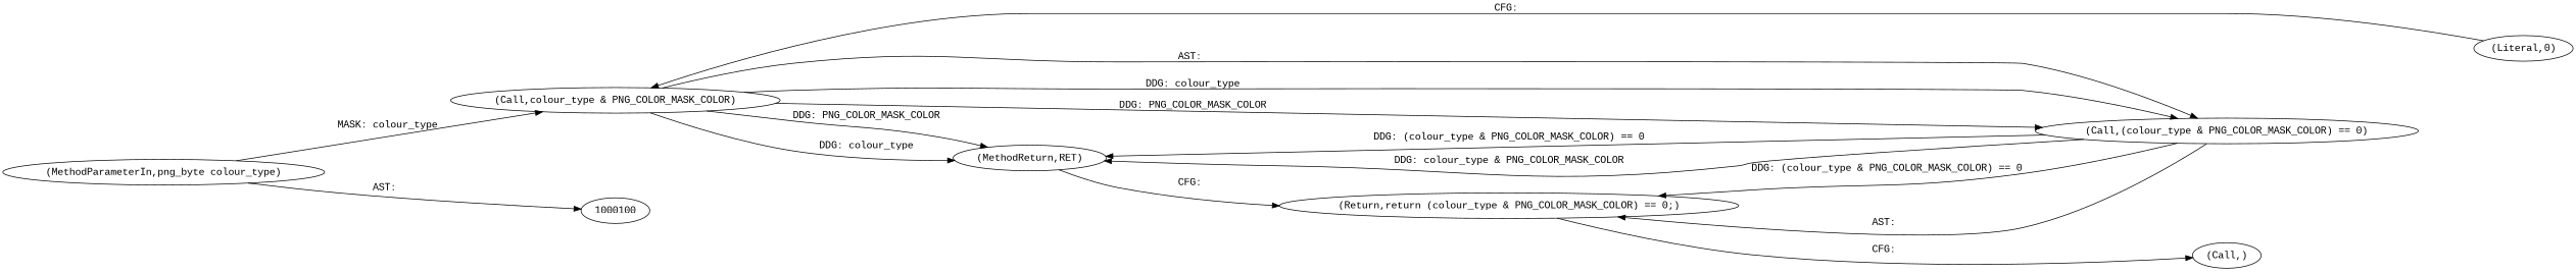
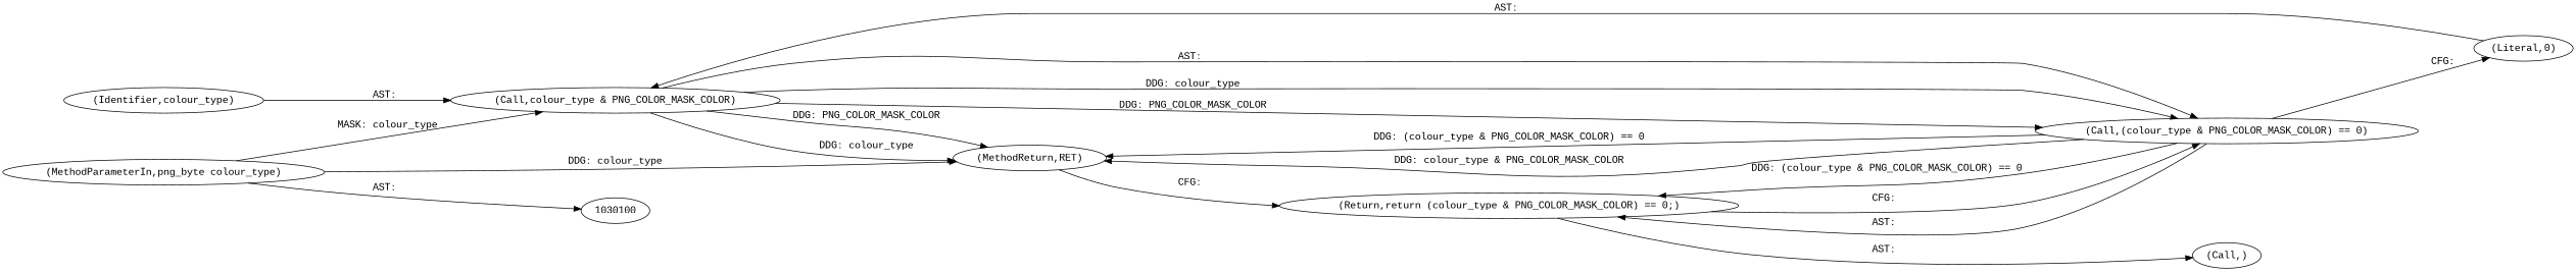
  digraph {
    fontname="Liberation Mono"
    rankdir=LR
    node [fontname="Liberation Mono"]
    edge [fontname="Liberation Mono"]
    n1 [label="(MethodParameterIn,png_byte colour_type)"]
    n2 [label="(Call,colour_type & PNG_COLOR_MASK_COLOR)"]
    n3 [label="(MethodReturn,RET)"]
-   1000100
+   1000100 [label=1030100]
    n5 [label="(Call,(colour_type & PNG_COLOR_MASK_COLOR) == 0)"]
    n6 [label="(Return,return (colour_type & PNG_COLOR_MASK_COLOR) == 0;)"]
    n7 [label="(Literal,0)"]
    n8 [label="(Call,)"]
+   n9 [label="(Identifier,colour_type)"]
    n1 -> n2 [label="MASK: colour_type"]
+   n1 -> n3 [label="DDG: colour_type"]
    n1 -> 1000100 [label="AST: "]
    n2 -> n3 [label="DDG: PNG_COLOR_MASK_COLOR"]
    n2 -> n3 [label="DDG: colour_type"]
    n2 -> n5 [label="AST: "]
    n2 -> n5 [label="DDG: colour_type"]
    n2 -> n5 [label="DDG: PNG_COLOR_MASK_COLOR"]
    n3 -> n6 [label="CFG: "]
    n5 -> n3 [label="DDG: (colour_type & PNG_COLOR_MASK_COLOR) == 0"]
    n5 -> n3 [label="DDG: colour_type & PNG_COLOR_MASK_COLOR"]
    n5 -> n6 [label="AST: "]
    n5 -> n6 [label="DDG: (colour_type & PNG_COLOR_MASK_COLOR) == 0"]
-   n6 -> n8 [label="CFG: "]
-   n7 -> n2 [label="CFG: "]
+   n5 -> n7 [label="CFG: "]
+   n6 -> n5 [label="CFG: "]
+   n6 -> n8 [label="AST: "]
+   n7 -> n2 [label="AST: "]
+   n9 -> n2 [label="AST: "]
  }
